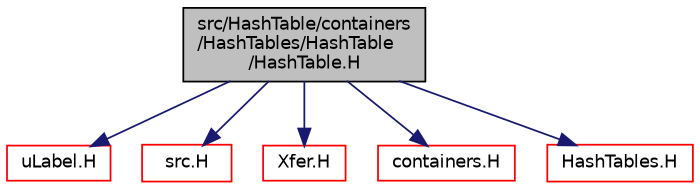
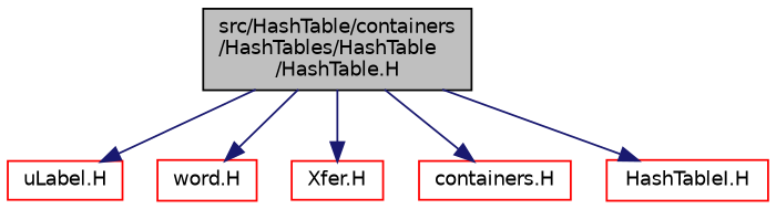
  digraph {
    node [color=red fontname=Helvetica fontsize=10 shape=record]
    edge [color=midnightblue fontname=Helvetica fontsize=10 labelfontname=Helvetica labelfontsize=10 style=solid]
    n1 [color=black fillcolor=grey75 fontcolor=black height=0.2 label="src/HashTable/containers\l/HashTables/HashTable\l/HashTable.H" style=filled width=0.4]
    n2 [height=0.2 label="uLabel.H" width=0.4]
-   n3 [height=0.2 label="src.H" width=0.4]
+   n3 [height=0.2 label="word.H" width=0.4]
    n4 [height=0.2 label="Xfer.H" width=0.4]
    n5 [height=0.2 label="containers.H" width=0.4]
-   n6 [height=0.2 label="HashTables.H" width=0.4]
+   n6 [height=0.2 label="HashTableI.H" width=0.4]
    n1 -> n2
    n1 -> n3
    n1 -> n4
    n1 -> n5
    n1 -> n6
  }
